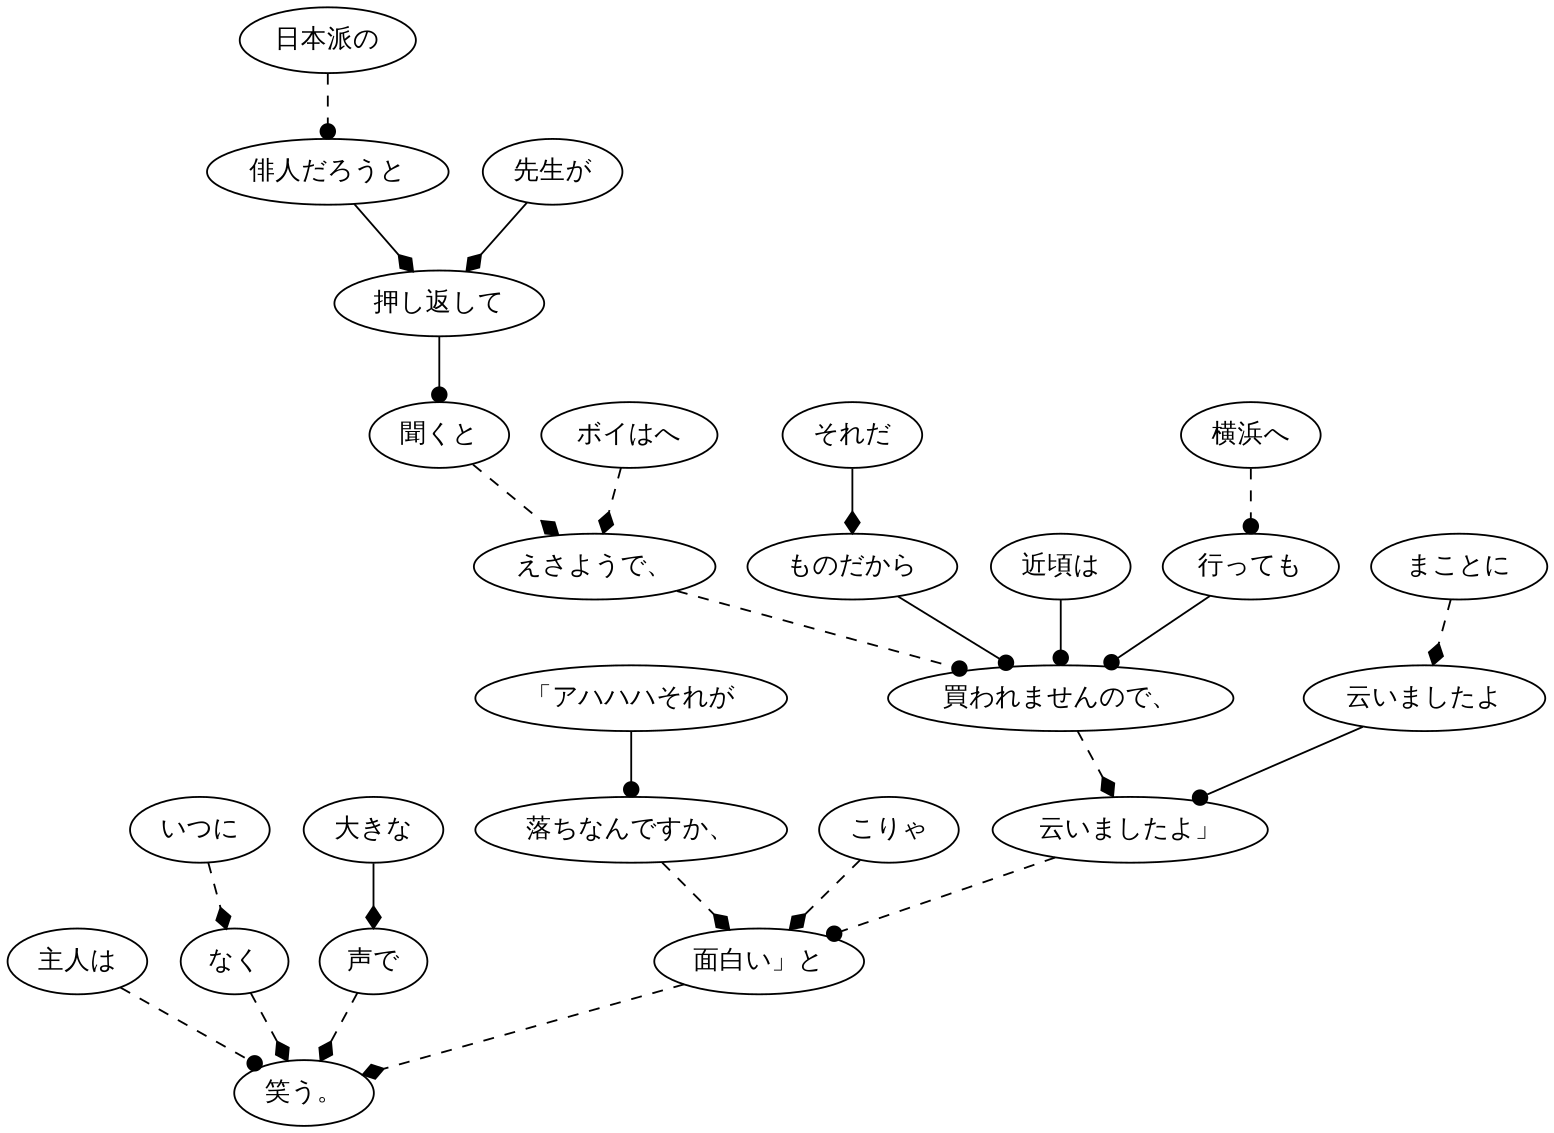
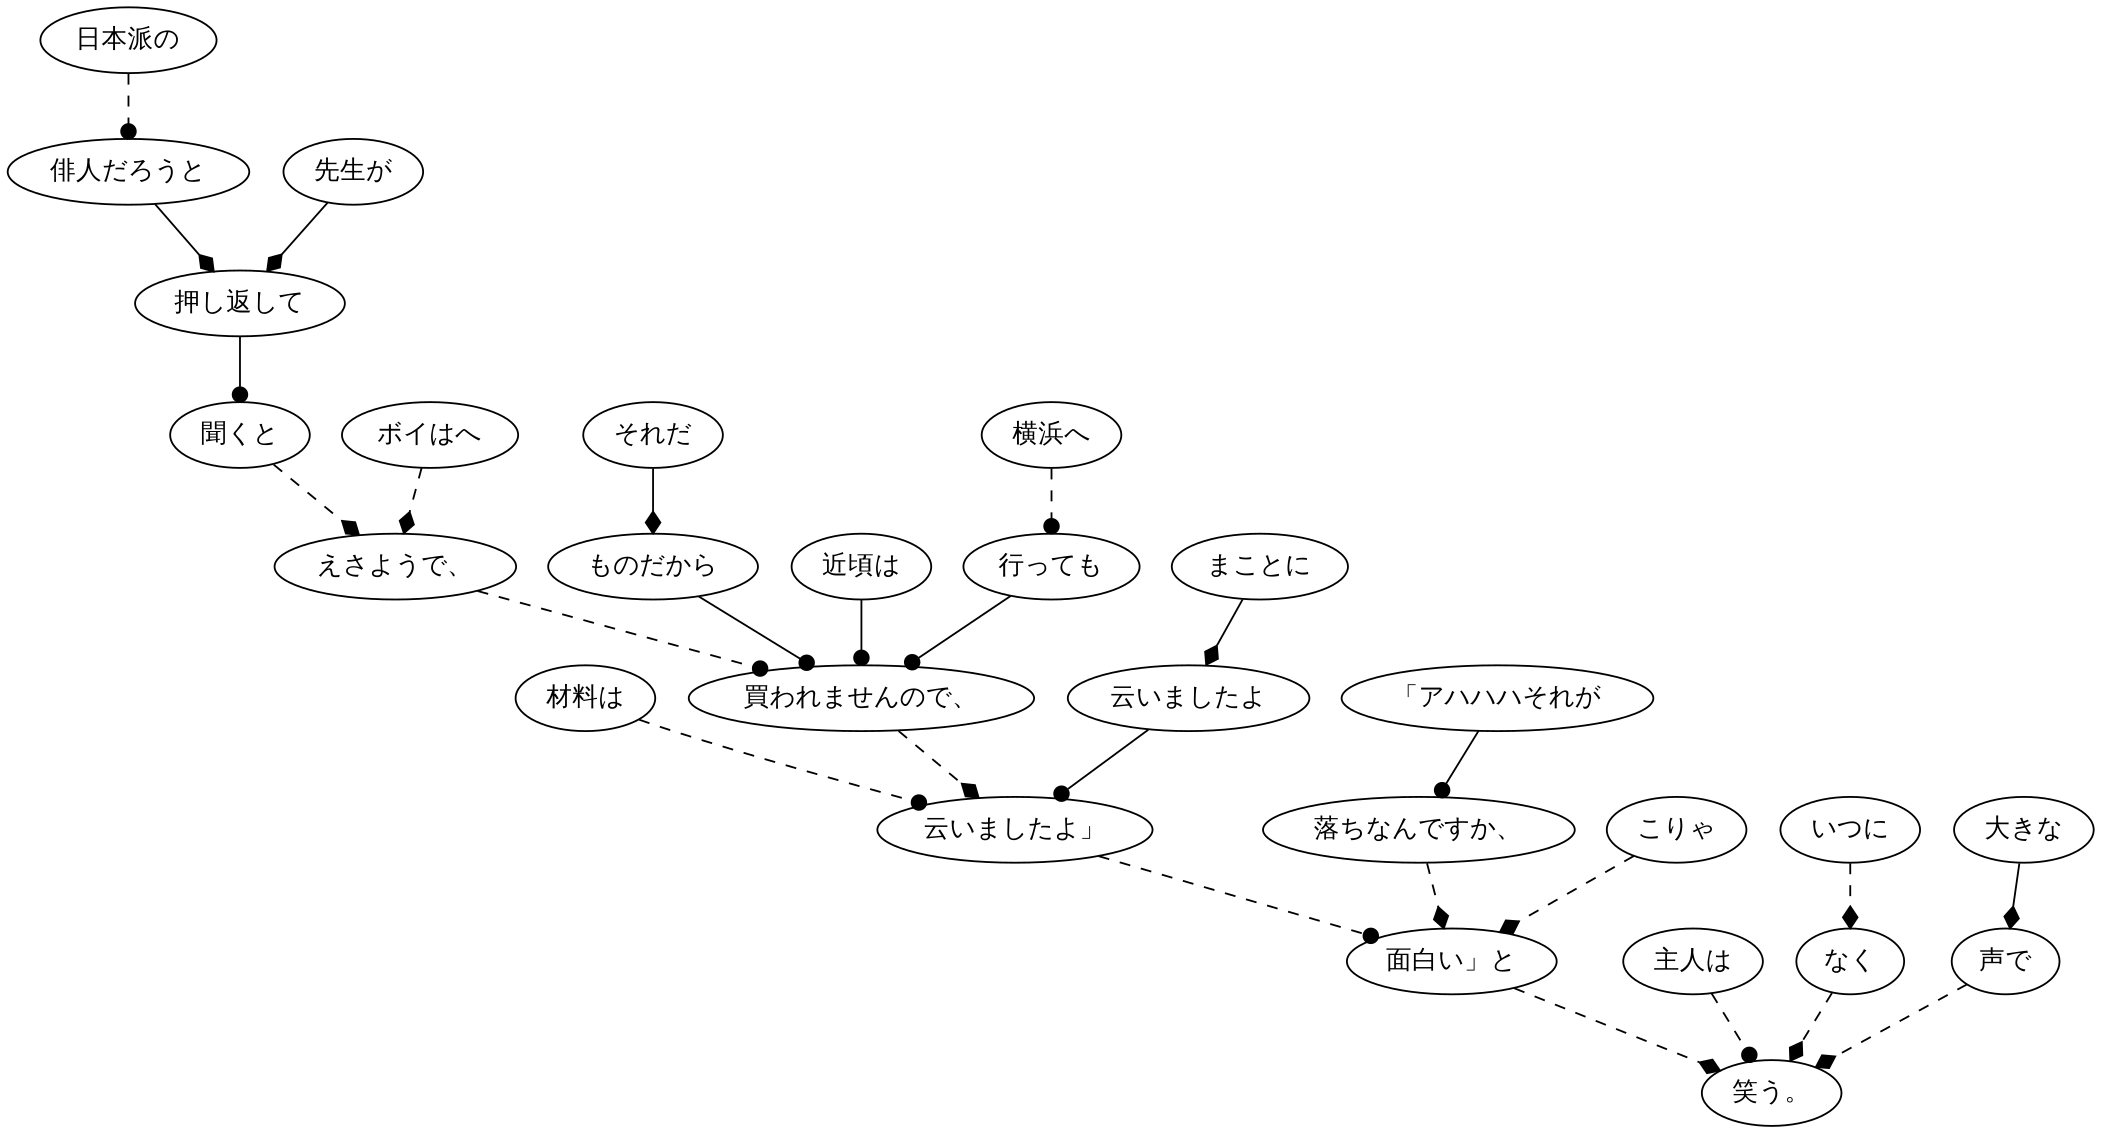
  digraph {
    edge [arrowhead=diamond style=dashed]
+   n1 [label="材料は"]
    n2 [label="云いましたよ」"]
    n3 [label="面白い」と"]
    n4 [label="日本派の"]
    n5 [label="俳人だろうと"]
    n6 [label="押し返して"]
    n7 [label="聞くと"]
    n8 [label="先生が"]
    n9 [label="えさようで、"]
    n10 [label="買われませんので、"]
    n11 [label="ボイはへ"]
    n12 [label="それだ"]
    n13 [label="ものだから"]
    n14 [label="近頃は"]
    n15 [label="横浜へ"]
    n16 [label="行っても"]
    n17 [label="まことに"]
    n18 [label="云いましたよ"]
    n19 [label="笑う。"]
    n20 [label="「アハハハそれが"]
    n21 [label="落ちなんですか、"]
    n22 [label="こりゃ"]
    n23 [label="主人は"]
    n24 [label="いつに"]
    n25 [label="なく"]
    n26 [label="大きな"]
    n27 [label="声で"]
+   n1 -> n2 [arrowhead=dot]
    n2 -> n3 [arrowhead=dot]
    n3 -> n19
    n4 -> n5 [arrowhead=dot]
    n5 -> n6 [style=solid]
    n6 -> n7 [arrowhead=dot style=solid]
    n7 -> n9
    n8 -> n6 [style=solid]
    n9 -> n10 [arrowhead=dot]
    n10 -> n2
    n11 -> n9
    n12 -> n13 [style=solid]
    n13 -> n10 [arrowhead=dot style=solid]
    n14 -> n10 [arrowhead=dot style=solid]
    n15 -> n16 [arrowhead=dot]
    n16 -> n10 [arrowhead=dot style=solid]
-   n17 -> n18
+   n17 -> n18 [style=solid]
    n18 -> n2 [arrowhead=dot style=solid]
    n20 -> n21 [arrowhead=dot style=solid]
    n21 -> n3
    n22 -> n3
    n23 -> n19 [arrowhead=dot]
    n24 -> n25
    n25 -> n19
    n26 -> n27 [style=solid]
    n27 -> n19
  }
